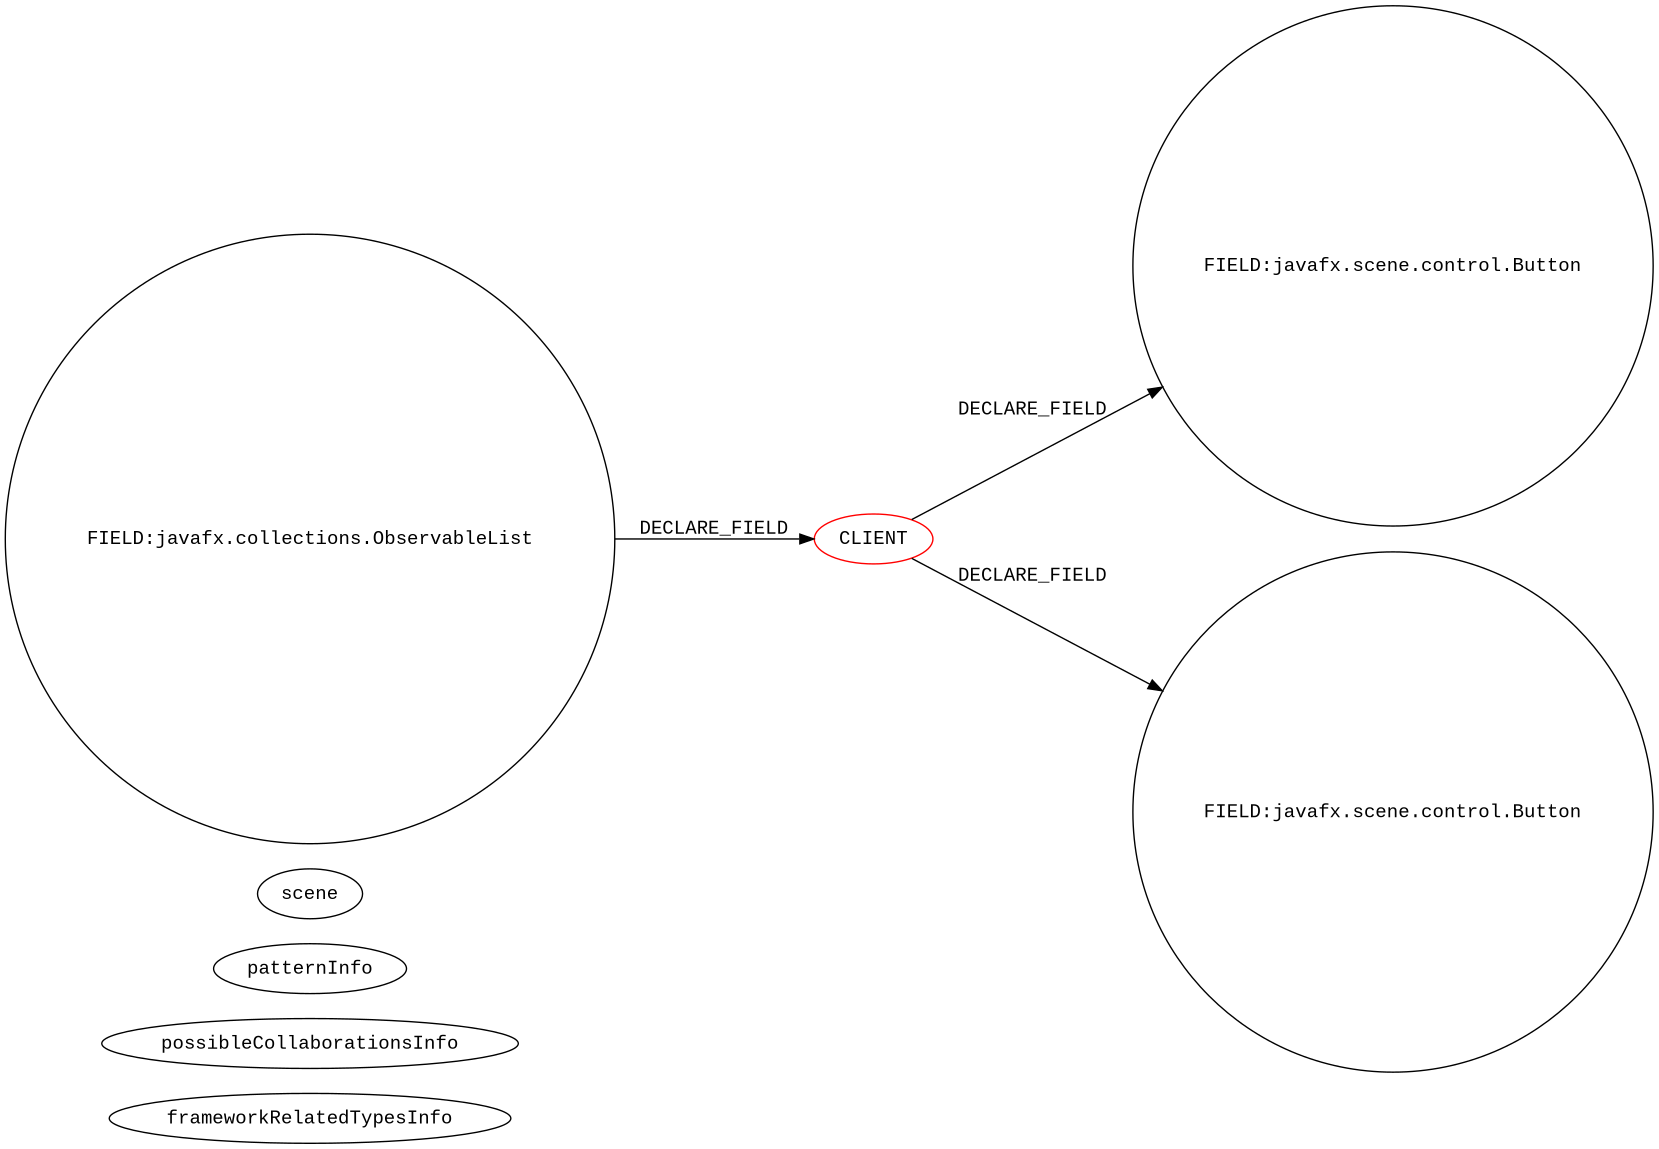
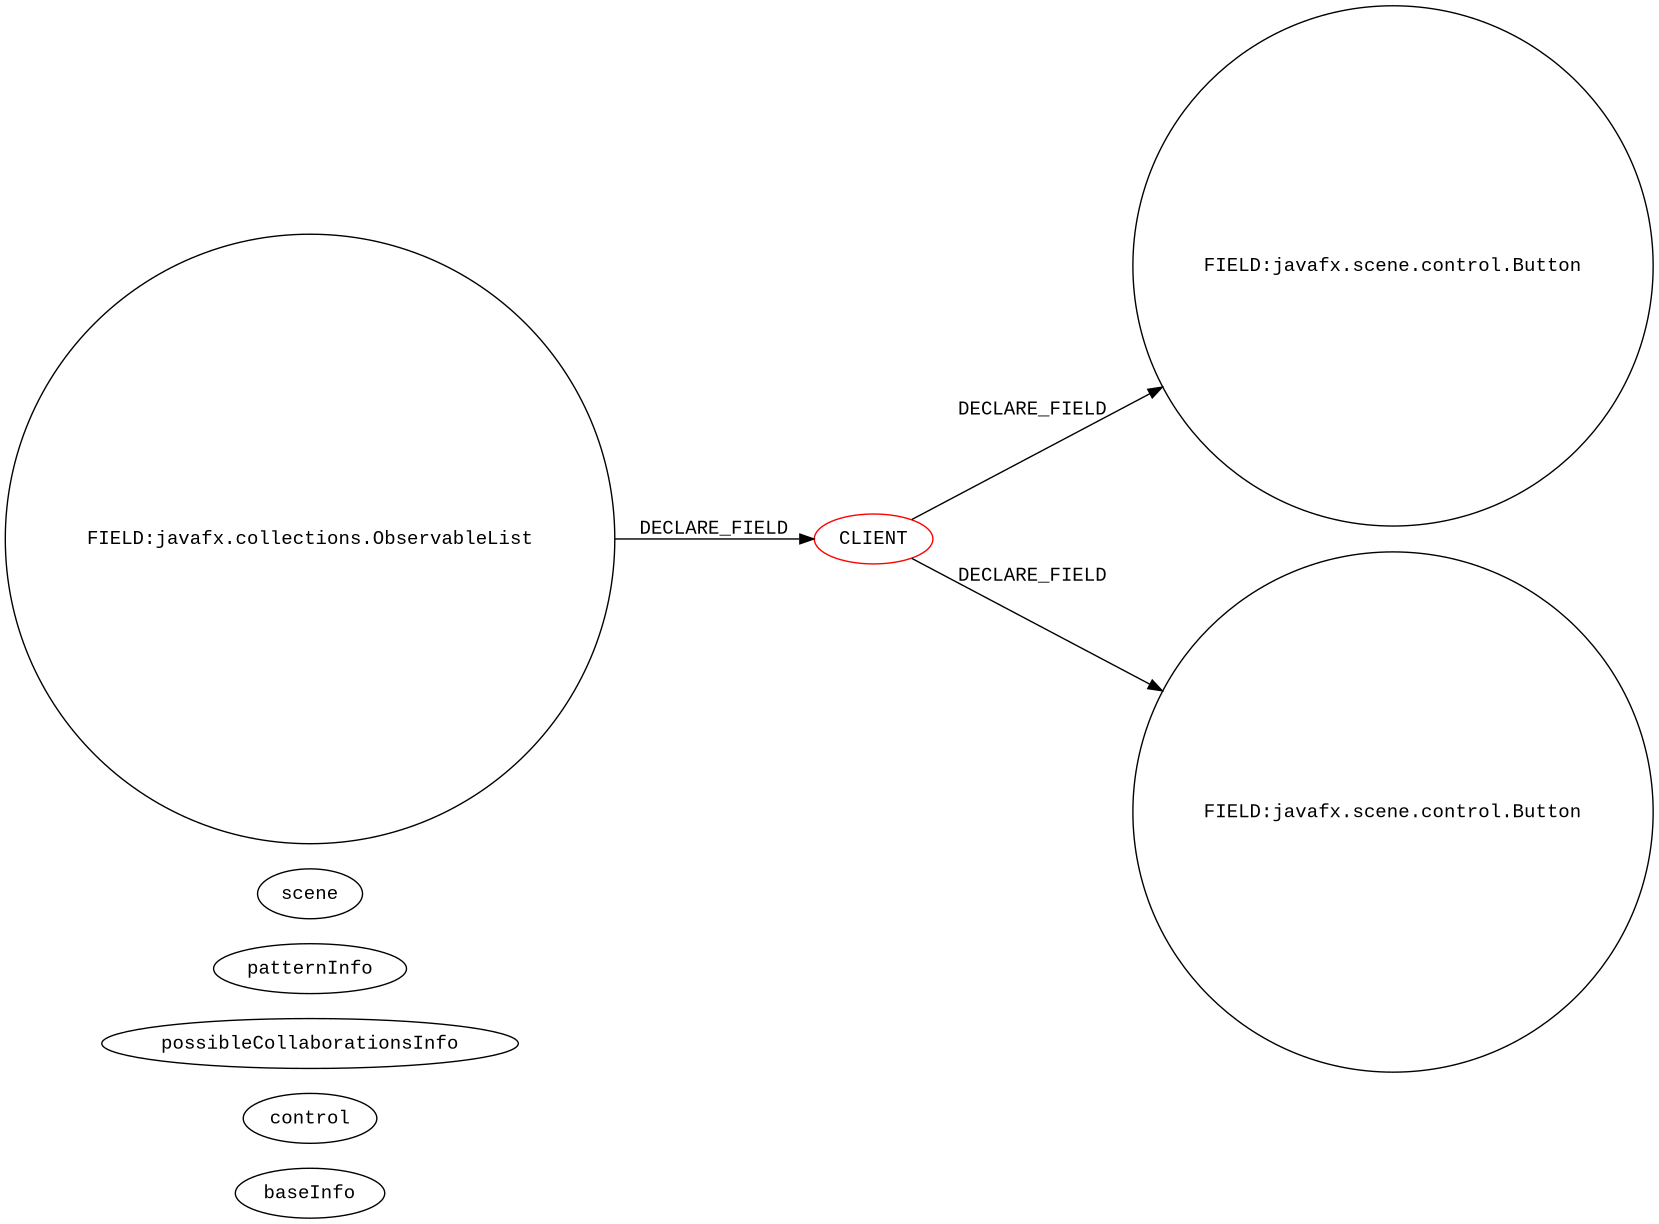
  digraph {
    fontname="Liberation Mono"
    rankdir=LR
    node [fontname="Liberation Mono"]
    edge [fontname="Liberation Mono"]
-   frameworkRelatedTypesInfo
+   baseInfo [category=pattern graphId=582 isAnonymous=false possibleRelation=false]
+   frameworkRelatedTypesInfo [label=control]
    possibleCollaborationsInfo
    patternInfo [frequency=32.0 patternRootClient=0]
    n5 [0="amonker-Trans~/amonker-Trans/Trans-master/src/cn/jingyun/trans/Project.java~Project~1849" 1="amr390-SAT~/amr390-SAT/SAT-master/src/satcucharitas/SatMainViewController.java~SatMainViewController~1853" 10="Fisiu-skontrumFx~/Fisiu-skontrumFx/skontrumFx-master/skontrumFxApp/src/application/SkontrumController.java~SkontrumController~457" 11="hock323-eventManager~/hock323-eventManager/EventManager-master/src/eventManager/controller/pokerTournament/TournamentController.java~TournamentController~3009" 12="JustinAarden-C2J-Stamboom~/JustinAarden-C2J-Stamboom/C2J-Stamboom-master/src/stamboom/gui/StamboomFXController.java~StamboomFXController~734" 13="Technius-Starbound-Mod-Toolkit~/Technius-Starbound-Mod-Toolkit/Starbound-Mod-Toolkit-master/src/main/java/co/technius/starboundmodtoolkit/mod/assetpane/RecipeAssetPane.java~RecipeAssetPane~1429" 14="amonker-Trans~/amonker-Trans/Trans-master/src/cn/jingyun/trans/FFmpegArgumentsManagerPane.java~FFmpegArgumentsManagerPane~1846" 15="diogocs1-FPessoais~/diogocs1-FPessoais/FPessoais-master/FinancasPessoais/src/app/controllers/HomeController.java~HomeController~2490" 16="ChrisWongAtCUHK-JavaFX~/ChrisWongAtCUHK-JavaFX/JavaFX-master/IssueTrackingLite/src/issuetrackinglite/IssueTrackingLiteController.java~IssueTrackingLiteController~240" 17="demibenari-cd-catalog~/demibenari-cd-catalog/cd-catalog-master/src/cd/catalog/MainFormController.java~MainFormController~2392" 18="Tsaru-Java-MP3-Visualizations~/Tsaru-Java-MP3-Visualizations/Java-MP3-Visualizations-master/mp3 Visualization/src/VisualizationInterface.java~VisualizationInterface~1511" 19="bianconejo-CEFX~/bianconejo-CEFX/CEFX-master/src/cefx/CECommandeController.java~CECommandeController~2084" 2="taylorthurlow-panda~/taylorthurlow-panda/panda-master/src/edu/TaylorThurlow/WindowMainController.java~WindowMainController~4508" 20="mrempala-sp~/mrempala-sp/sp-master/src/application/VcSetupSquibGroups.java~VcSetupSquibGroups~3676" 21="JoshuaHanrahan-DVDCollectionApp~/JoshuaHanrahan-DVDCollectionApp/DVDCollectionApp-master/src/dvdcollectionapp/view/DvdcollectionappfxmlController.java~DvdcollectionappfxmlController~728" 22="hock323-eventManager~/hock323-eventManager/EventManager-master/src/eventManager/controller/pokerTournament/PrizesController.java~PrizesController~2951" 23="killjoy64-Scouting~/killjoy64-Scouting/Scouting-master/Robotics Scouting MatchList Creator/src/org/petoskeypaladins/scouting/matchlist/Controller.java~Controller~3460" 24="tgregerson-lc3~/tgregerson-lc3/lc3-master/LC3Sim/src/lc3sim/ui/UIFXMain.java~UIFXMain~4520" 25="DOOOOOM-jmpd-shared~/DOOOOOM-jmpd-shared/jmpd-shared-master/src/dooooom/jmpd/client/gui/javafx/MainViewController.java~MainViewController~294" 26="mouradsaadi-LO23-IHM~/mouradsaadi-LO23-IHM/LO23-IHM-master/Sudoku-IHM/src/sudoko/ihm/vue/FXMLDocumentController.java~FXMLDocumentController~3651" 27="stoeffu-LotterySystem~/stoeffu-LotterySystem/LotterySystem-master/src/gui/Controller.java~Controller~4315" 28="making-todo-tsa~/making-todo-tsa/todo-tsa-master/todo-fx/src/main/java/todo/app/TodoController.java~TodoController~3522" 29="matanghuy-SPCA~/matanghuy-SPCA/SPCA-master/SPCA/src/controllers/TransController.java~TransController~3572" 3="sergiohpl-PMS~/sergiohpl-PMS/PMS-master/IssueTrackingLite/src/issuetrackinglite/IssueTrackingLiteController.java~IssueTrackingLiteController~4152" 30="gleba-cppoints~/gleba-cppoints/cppoints-master/src/cpapp/view/ReadFormController.java~ReadFormController~2757" 31="crosswords-testEnvironment~/crosswords-testEnvironment/testEnvironment-master/src/GUI/MainController.java~MainController~2315" 4="amonker-Trans~/amonker-Trans/Trans-master/src/cn/jingyun/trans/MainPane.java~MainPane~1847" 5="henrik-bak-scbuildplanner~/henrik-bak-scbuildplanner/scbuildplanner-master/src/main/java/com/ezzored/starcraftbuildplanner/controller/MainWindowController.java~MainWindowController~2923" 6="djapal-sfvchecker~/djapal-sfvchecker/sfvchecker-master/src/gr/djapal/sfv/SFVCheckerApplication.java~SFVCheckerApplication~2512" 7="santi-gonzalez-javafx-tutos~/santi-gonzalez-javafx-tutos/javafx-tutos-master/IssueTrackingLite/src/issuetrackinglite/IssueTrackingLiteController.java~IssueTrackingLiteController~4083" 8="bianconejo-CEFX~/bianconejo-CEFX/CEFX-master/src/cefx/CEGestionRemisesController.java~CEGestionRemisesController~2018" 9="bianconejo-CEFX~/bianconejo-CEFX/CEFX-master/src/cefx/CEPrincipalController.java~CEPrincipalController~2114" label=scene]
    n6 [isFrameworkType=false label="FIELD:javafx.collections.ObservableList" shape=circle vertexType=FIELD_DECLARATION]
    n7 [color=red isFrameworkType=false label=CLIENT vertexType=ROOT_CLIENT_CLASS_DECLARATION]
    n8 [isFrameworkType=false label="FIELD:javafx.scene.control.Button" shape=circle vertexType=FIELD_DECLARATION]
    n9 [isFrameworkType=false label="FIELD:javafx.scene.control.Button" shape=circle vertexType=FIELD_DECLARATION]
    n6 -> n7 [label=DECLARE_FIELD]
    n7 -> n8 [label=DECLARE_FIELD]
    n7 -> n9 [label=DECLARE_FIELD]
  }
